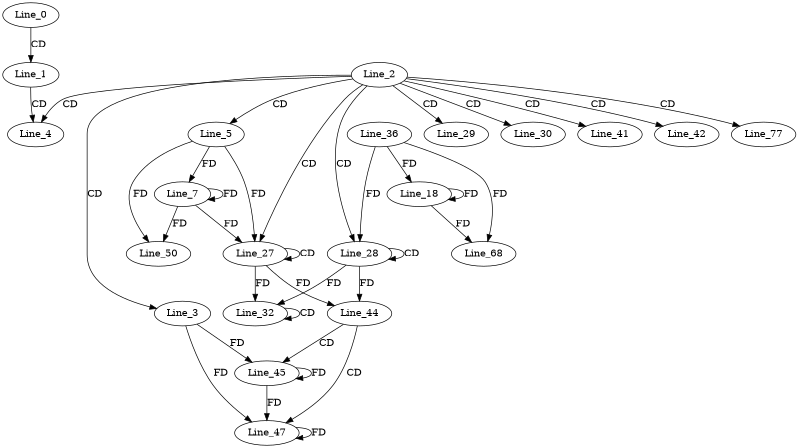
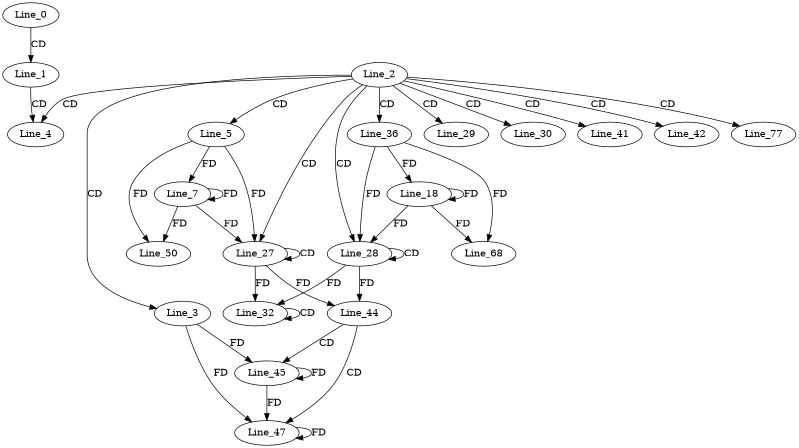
  digraph {
    Line_0
    Line_1
    Line_4
    Line_2
    Line_3
    Line_5
    n7 [label=Line_36]
    Line_27
    Line_28
    Line_29
    Line_30
    Line_41
    Line_42
    Line_77
    Line_45
    Line_47
    Line_7
    n18 [label=Line_50]
    Line_18
    Line_68
    Line_32
    Line_44
    Line_0 -> Line_1 [label=CD]
    Line_1 -> Line_4 [label=CD]
    Line_2 -> Line_4 [label=CD]
    Line_2 -> Line_3 [label=CD]
    Line_2 -> Line_5 [label=CD]
+   Line_2 -> n7 [label=CD]
    Line_2 -> Line_27 [label=CD]
    Line_2 -> Line_28 [label=CD]
    Line_2 -> Line_29 [label=CD]
    Line_2 -> Line_30 [label=CD]
    Line_2 -> Line_41 [label=CD]
    Line_2 -> Line_42 [label=CD]
    Line_2 -> Line_77 [label=CD]
    Line_3 -> Line_45 [label=FD]
    Line_3 -> Line_47 [label=FD]
    Line_5 -> Line_27 [label=FD]
    Line_5 -> Line_7 [label=FD]
    Line_5 -> n18 [label=FD]
    n7 -> Line_28 [label=FD]
    n7 -> Line_18 [label=FD]
    n7 -> Line_68 [label=FD]
    Line_27 -> Line_27 [label=CD]
    Line_27 -> Line_32 [label=FD]
    Line_27 -> Line_44 [label=FD]
    Line_28 -> Line_28 [label=CD]
    Line_28 -> Line_32 [label=FD]
    Line_28 -> Line_44 [label=FD]
    Line_45 -> Line_45 [label=FD]
    Line_45 -> Line_47 [label=FD]
    Line_47 -> Line_47 [label=FD]
    Line_7 -> Line_27 [label=FD]
    Line_7 -> Line_7 [label=FD]
    Line_7 -> n18 [label=FD]
+   Line_18 -> Line_28 [label=FD]
    Line_18 -> Line_18 [label=FD]
    Line_18 -> Line_68 [label=FD]
    Line_32 -> Line_32 [label=CD]
    Line_44 -> Line_45 [label=CD]
    Line_44 -> Line_47 [label=CD]
  }
